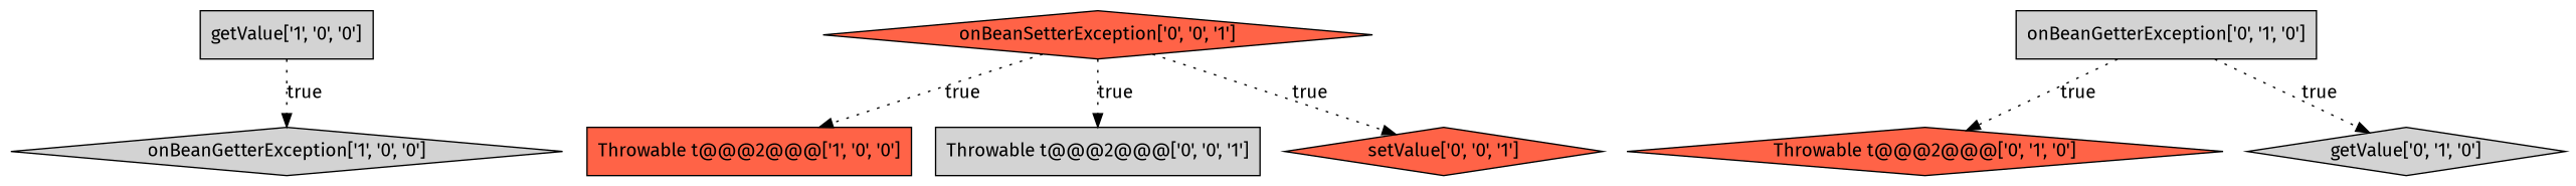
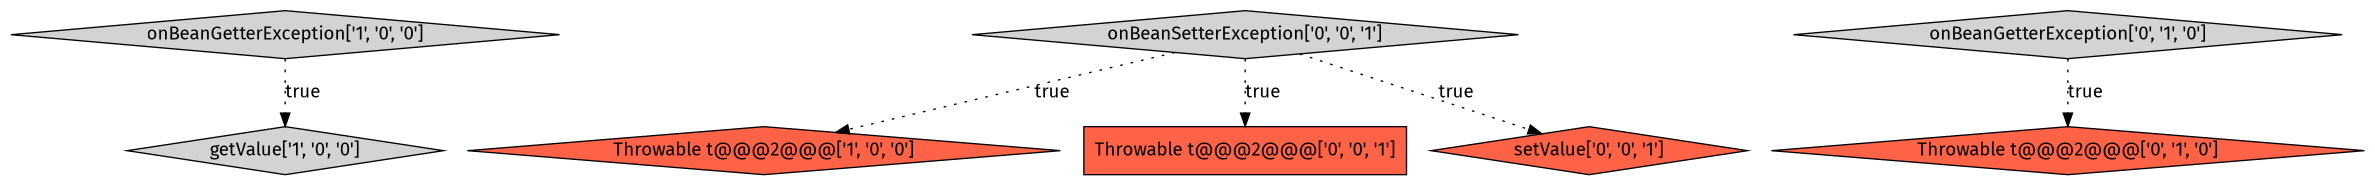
  digraph {
    fontname="Fira Sans"
    node [fillcolor=lightgray fontname="Fira Sans" shape=diamond style=filled]
    edge [fontname="Fira Sans" style=dotted]
    n1 [label="onBeanGetterException['1', '0', '0']"]
-   n2 [label="getValue['1', '0', '0']" shape=box]
-   n3 [fillcolor=tomato label="Throwable t@@@2@@@['1', '0', '0']" shape=box]
-   n4 [label="Throwable t@@@2@@@['0', '0', '1']" shape=box]
+   n2 [label="getValue['1', '0', '0']"]
+   n3 [fillcolor=tomato label="Throwable t@@@2@@@['1', '0', '0']"]
+   n4 [fillcolor=tomato label="Throwable t@@@2@@@['0', '0', '1']" shape=box]
    n5 [fillcolor=tomato label="Throwable t@@@2@@@['0', '1', '0']"]
-   n6 [label="onBeanGetterException['0', '1', '0']" shape=box]
-   n7 [label="getValue['0', '1', '0']"]
-   n8 [fillcolor=tomato label="onBeanSetterException['0', '0', '1']"]
+   n6 [label="onBeanGetterException['0', '1', '0']"]
+   n8 [label="onBeanSetterException['0', '0', '1']"]
    n9 [fillcolor=tomato label="setValue['0', '0', '1']"]
-   n2 -> n1 [label=true]
+   n1 -> n2 [label=true]
    n6 -> n5 [label=true]
-   n6 -> n7 [label=true]
    n8 -> n3 [label=true]
    n8 -> n4 [label=true]
    n8 -> n9 [label=true]
  }
